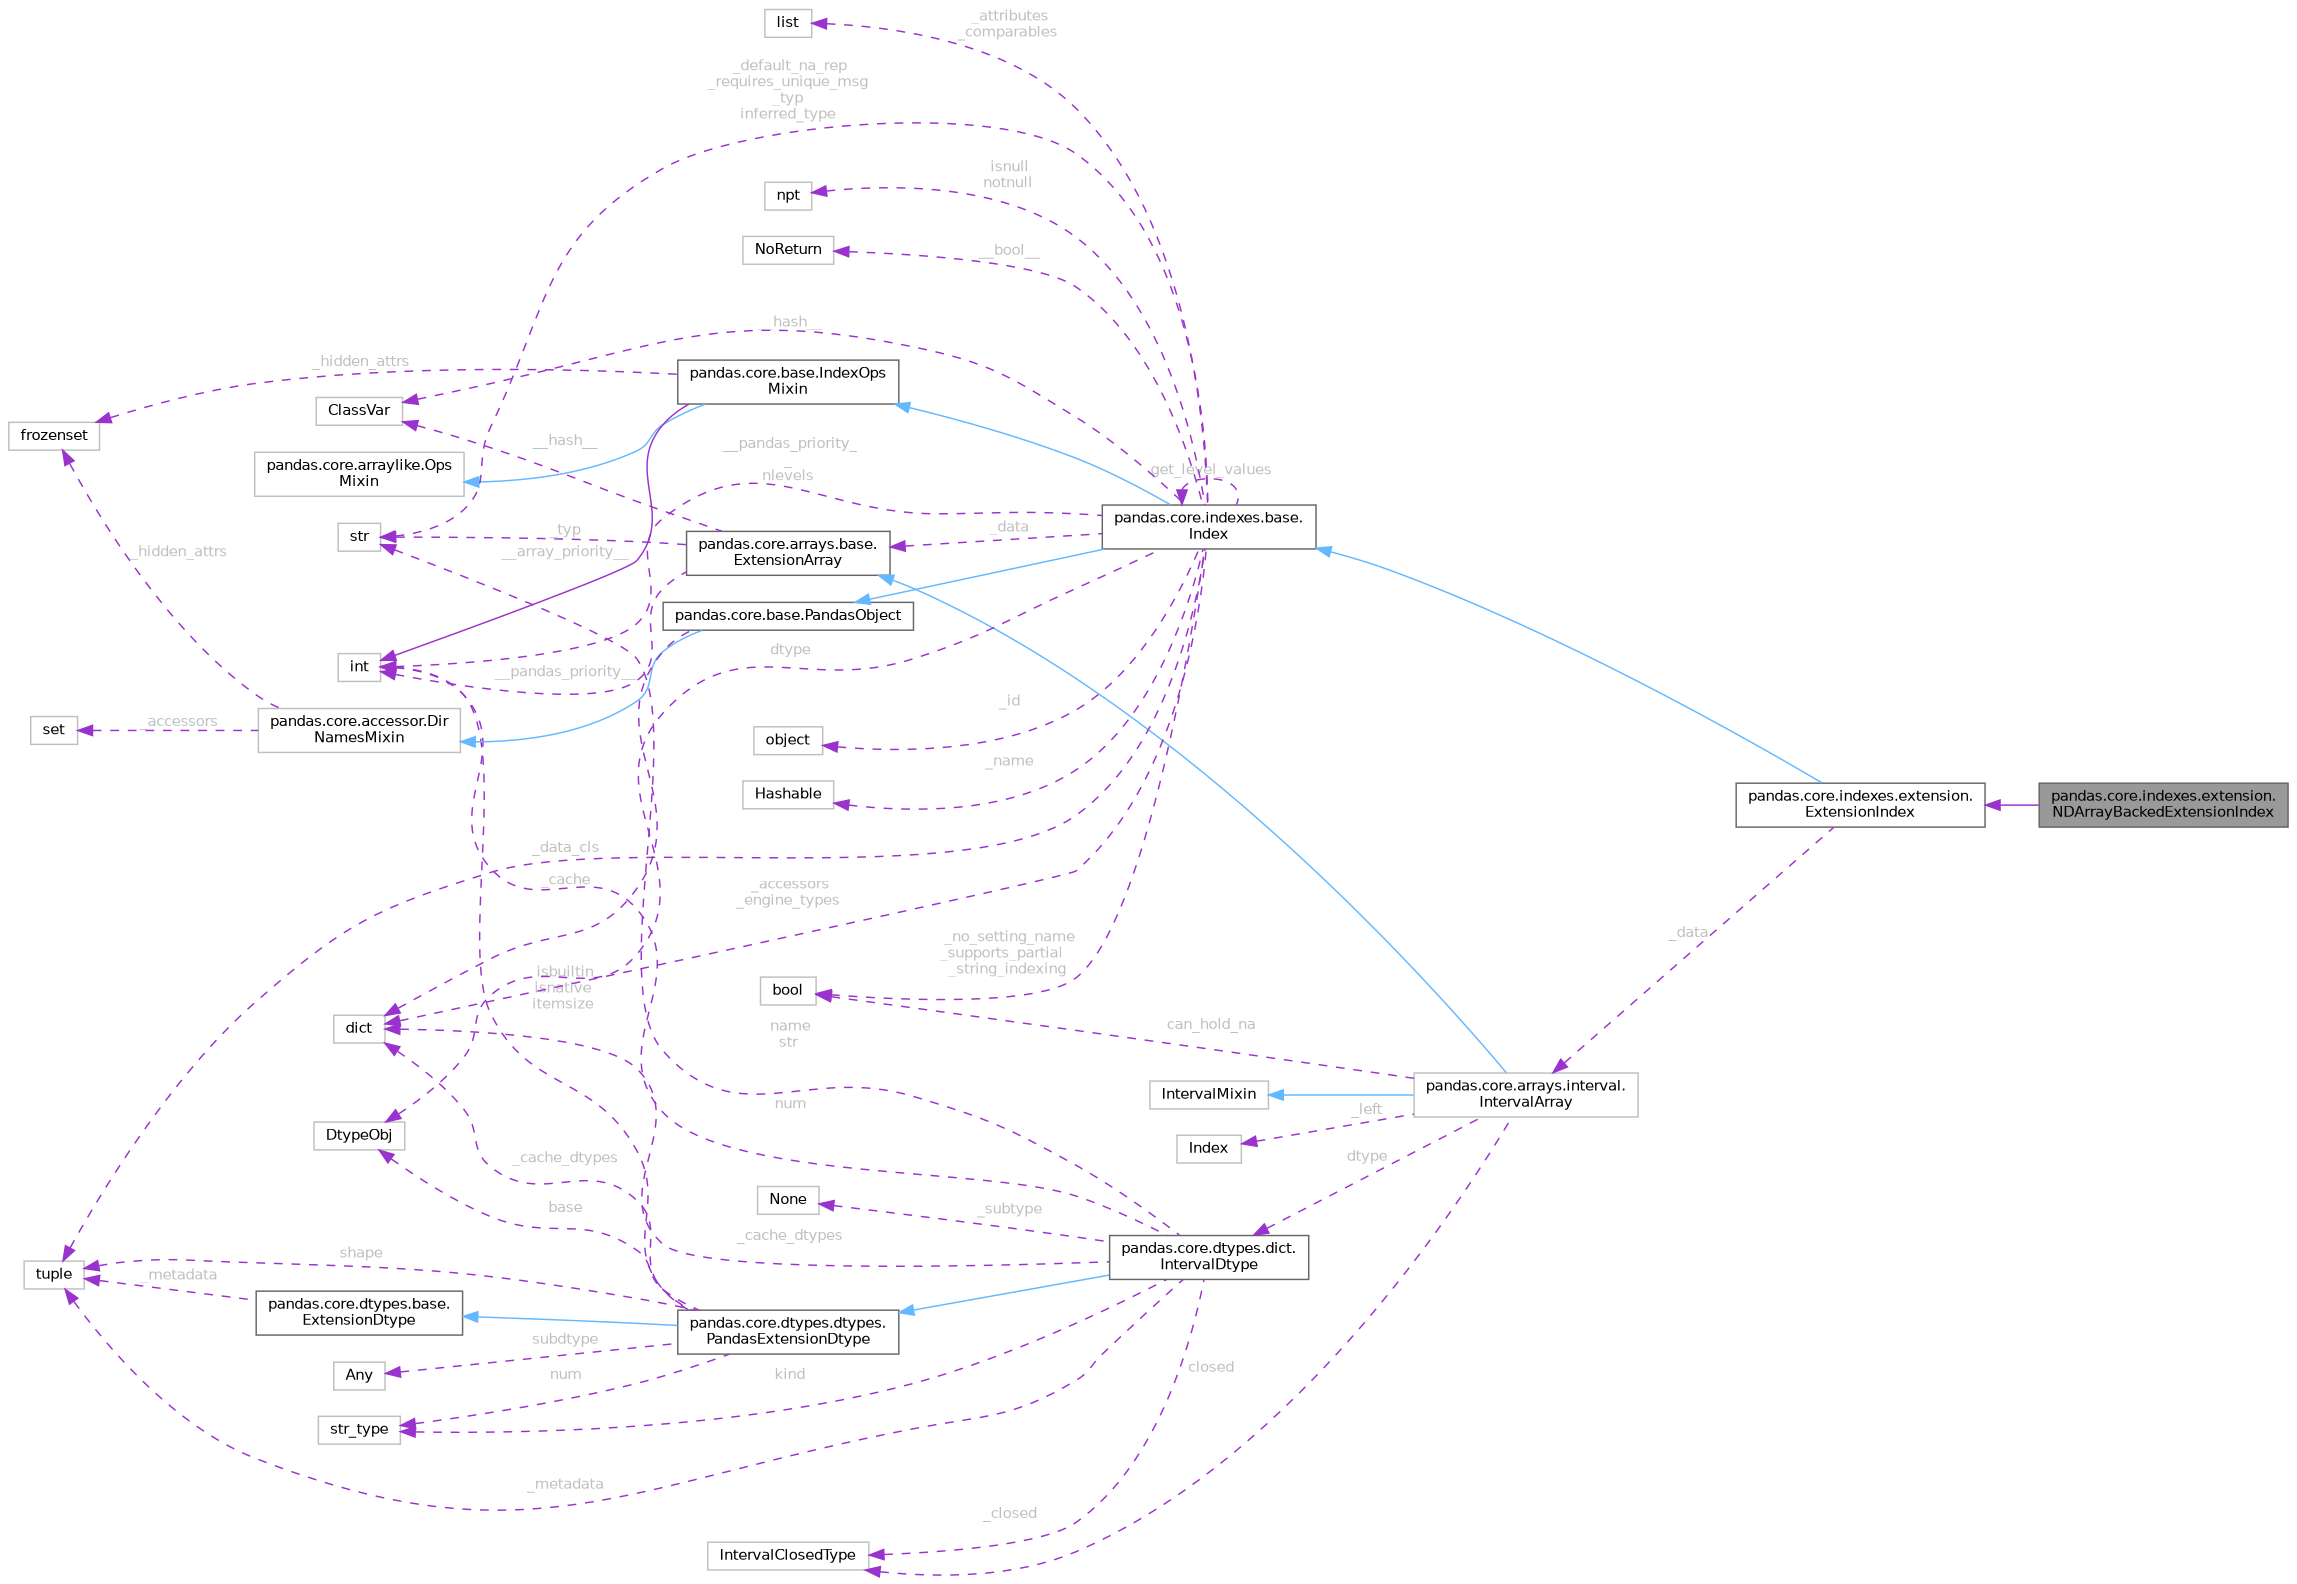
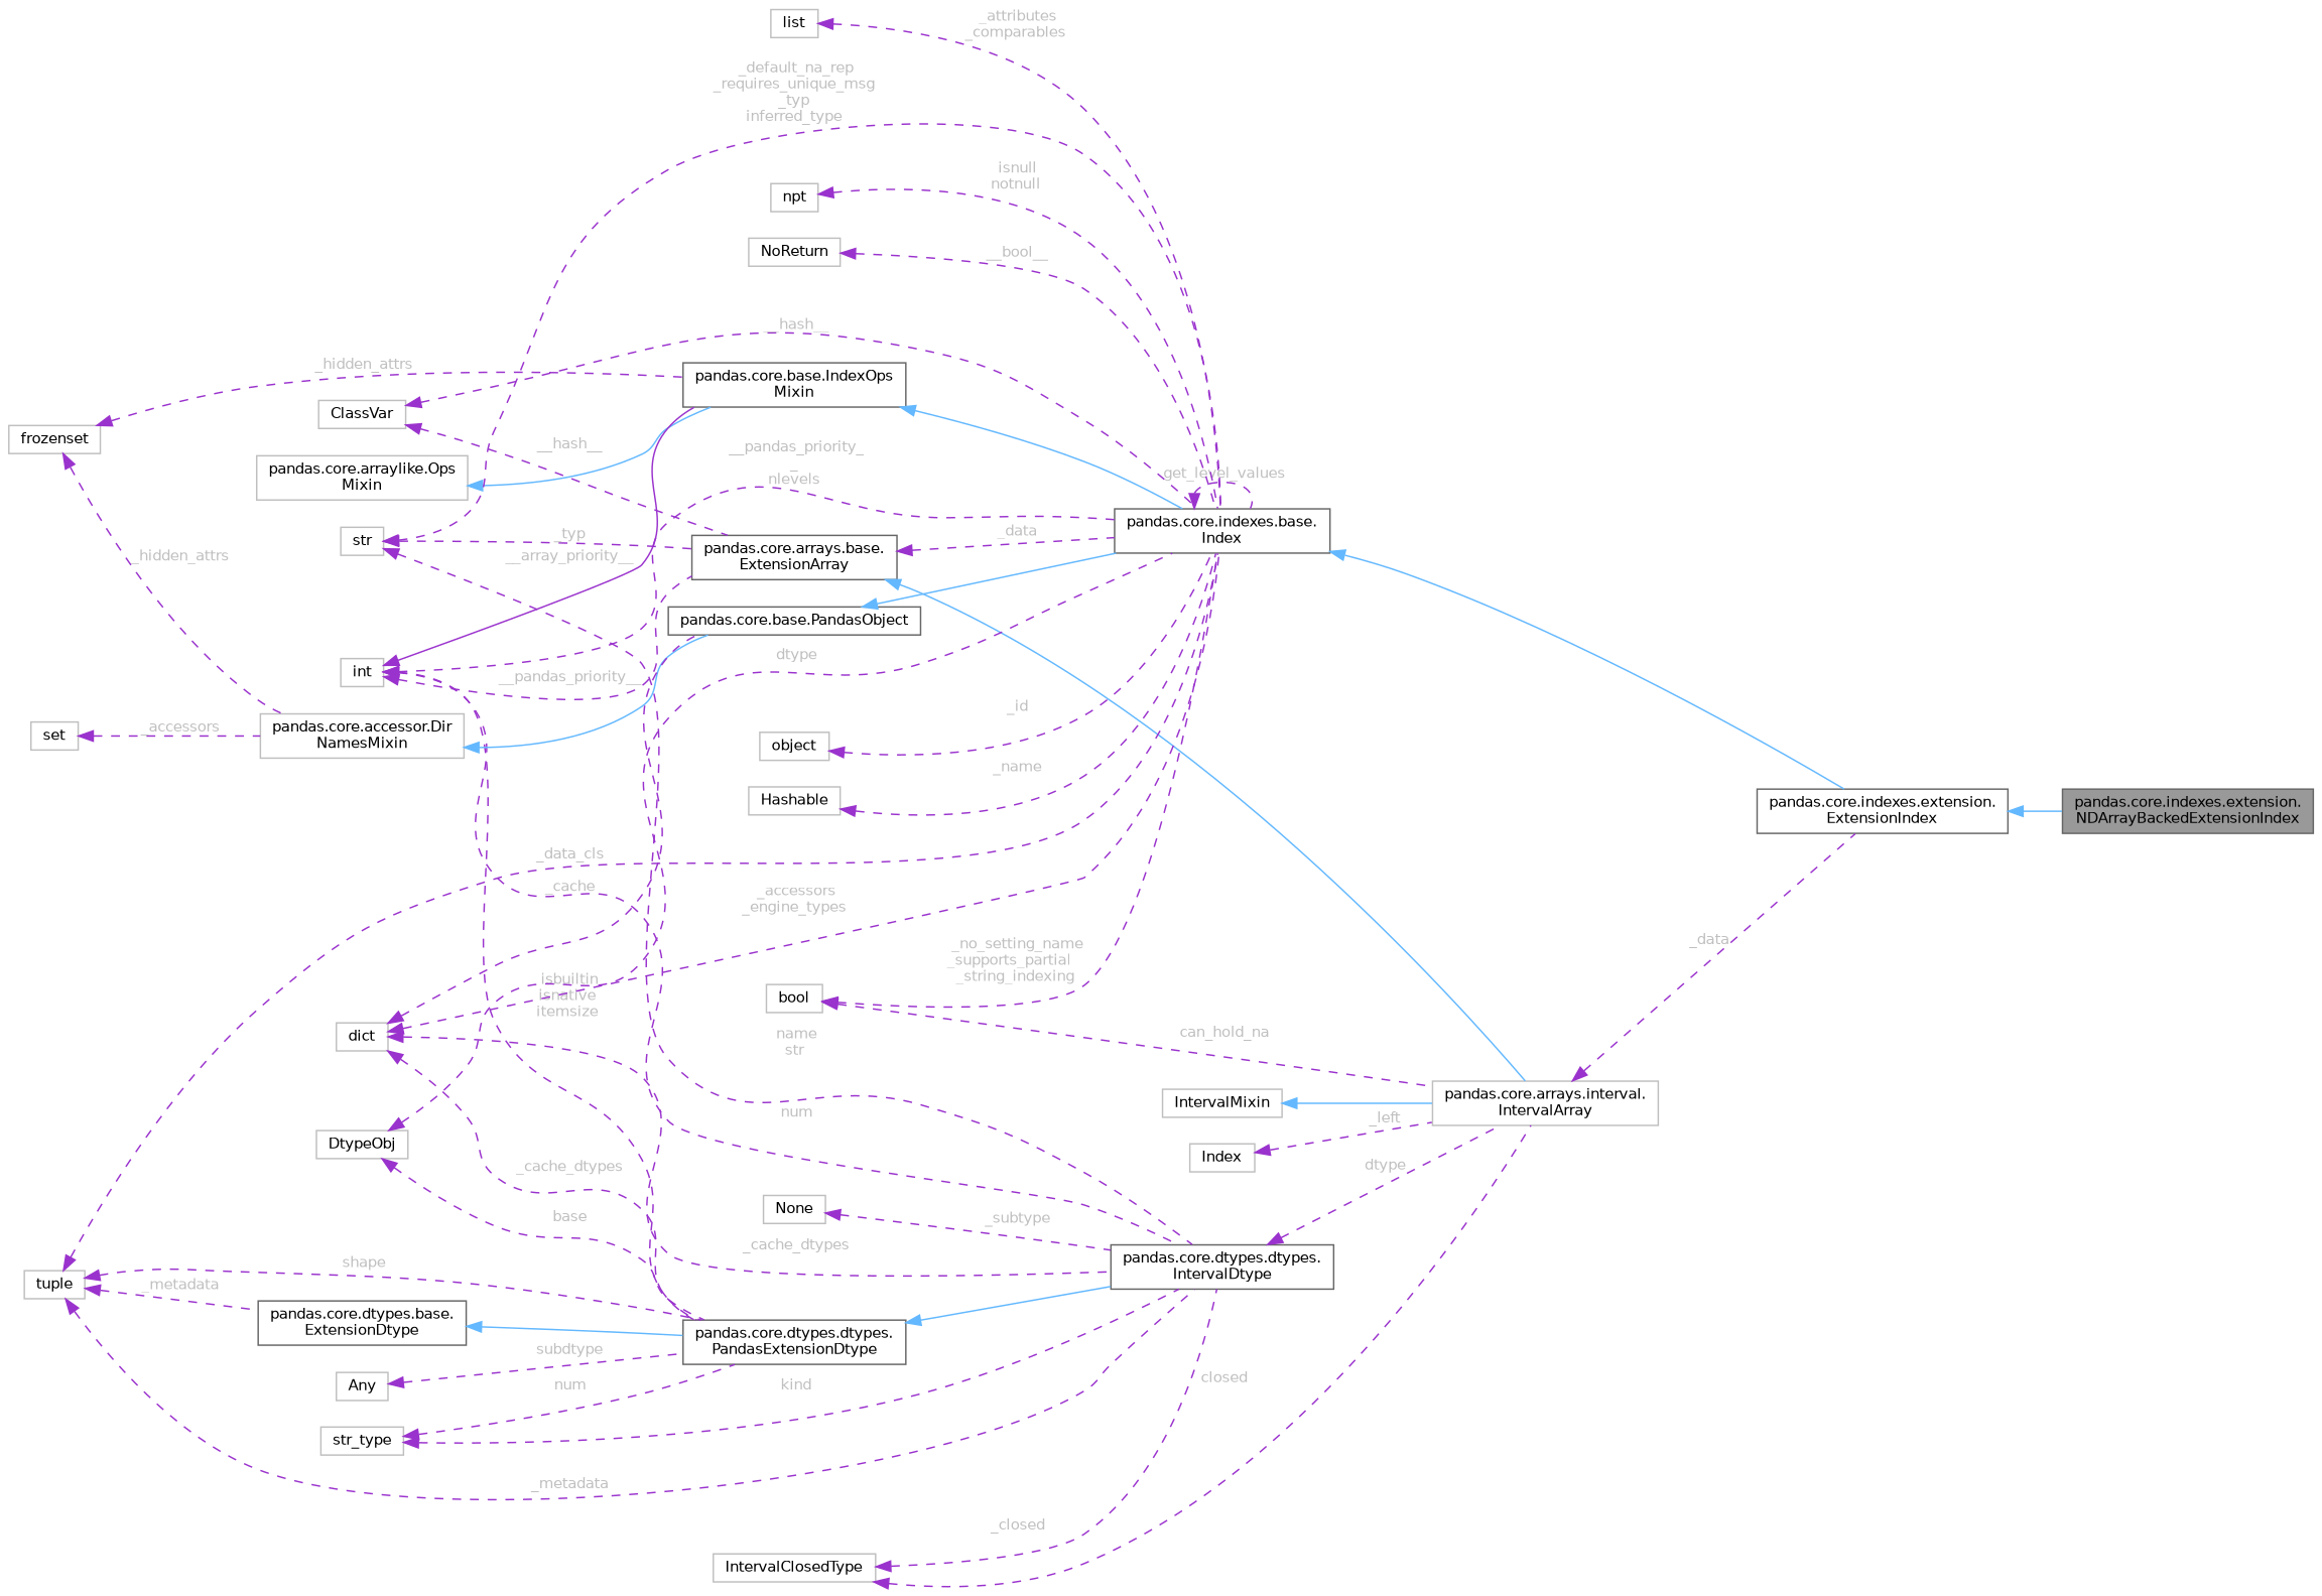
  digraph {
    rankdir=LR
    node [color=grey75 fillcolor=white fontname=Helvetica fontsize=10 shape=box style=filled]
    edge [color=darkorchid3 dir=back fontname=Helvetica fontsize=10 labelfontname=Helvetica labelfontsize=10 style=dashed fontcolor=grey]
    n1 [color=gray40 fillcolor=grey60 fontcolor=black height=0.2 label="pandas.core.indexes.extension.\lNDArrayBackedExtensionIndex" width=0.4]
    n2 [color=gray40 height=0.2 label="pandas.core.indexes.extension.\lExtensionIndex" width=0.4]
    n3 [color=gray40 height=0.2 label="pandas.core.indexes.base.\lIndex" width=0.4]
    n4 [color=gray40 height=0.2 label="pandas.core.base.IndexOps\lMixin" width=0.4]
    n5 [height=0.2 label="pandas.core.arraylike.Ops\lMixin" width=0.4]
    n6 [height=0.2 label=int width=0.4]
    n7 [color=gray40 height=0.2 label="pandas.core.arrays.base.\lExtensionArray" width=0.4]
-   n8 [color=gray40 height=0.2 label="pandas.core.dtypes.dict.\lIntervalDtype" width=0.4]
+   n8 [color=gray40 height=0.2 label="pandas.core.dtypes.dtypes.\lIntervalDtype" width=0.4]
    n9 [color=gray40 height=0.2 label="pandas.core.dtypes.dtypes.\lPandasExtensionDtype" width=0.4]
    n10 [height=0.2 label="pandas.core.arrays.interval.\lIntervalArray" width=0.4]
    n11 [height=0.2 label=frozenset width=0.4]
    n12 [height=0.2 label="pandas.core.accessor.Dir\lNamesMixin" width=0.4]
    n13 [color=gray40 height=0.2 label="pandas.core.base.PandasObject" width=0.4]
    n14 [height=0.2 label=set width=0.4]
    n15 [height=0.2 label=dict width=0.4]
    n16 [height=0.2 label=str width=0.4]
    n17 [height=0.2 label=ClassVar width=0.4]
    n18 [height=0.2 label=tuple width=0.4]
    n19 [color=gray40 height=0.2 label="pandas.core.dtypes.base.\lExtensionDtype" width=0.4]
    n20 [height=0.2 label=object width=0.4]
    n21 [height=0.2 label=Hashable width=0.4]
    n22 [height=0.2 label=bool width=0.4]
    n23 [height=0.2 label=list width=0.4]
    n24 [height=0.2 label=npt width=0.4]
    n25 [height=0.2 label=NoReturn width=0.4]
    n26 [height=0.2 label=DtypeObj width=0.4]
    n27 [height=0.2 label=IntervalMixin width=0.4]
    n28 [height=0.2 label=Index width=0.4]
    n29 [height=0.2 label=IntervalClosedType width=0.4]
    n30 [height=0.2 label=Any width=0.4]
    n31 [height=0.2 label=str_type width=0.4]
    n32 [height=0.2 label=None width=0.4]
-   n2 -> n1 [style=solid fontcolor=""]
+   n2 -> n1 [color=steelblue1 style=solid fontcolor=""]
    n3 -> n2 [color=steelblue1 style=solid fontcolor=""]
    n3 -> n3 [label=" get_level_values"]
    n4 -> n3 [color=steelblue1 style=solid fontcolor=""]
    n5 -> n4 [color=steelblue1 style=solid fontcolor=""]
    n6 -> n3 [label=" __pandas_priority_\l_\nnlevels"]
    n6 -> n4 [label=" __array_priority__" style=solid]
    n6 -> n7 [label=" __pandas_priority__"]
    n6 -> n8 [label=" num"]
    n6 -> n9 [label=" isbuiltin\nisnative\nitemsize"]
    n7 -> n3 [label=" _data"]
    n7 -> n10 [color=steelblue1 style=solid fontcolor=""]
    n8 -> n10 [label=" dtype"]
    n9 -> n8 [color=steelblue1 style=solid fontcolor=""]
    n10 -> n2 [label=" _data"]
    n11 -> n4 [label=" _hidden_attrs"]
    n11 -> n12 [label=" _hidden_attrs"]
    n12 -> n13 [color=steelblue1 style=solid fontcolor=""]
    n13 -> n3 [color=steelblue1 style=solid fontcolor=""]
    n14 -> n12 [label=" _accessors"]
    n15 -> n3 [label=" _accessors\n_engine_types"]
    n15 -> n8 [label=" _cache_dtypes"]
    n15 -> n9 [label=" _cache_dtypes"]
    n15 -> n13 [label=" _cache"]
    n16 -> n3 [label=" _default_na_rep\n_requires_unique_msg\n_typ\ninferred_type"]
    n16 -> n7 [label=" _typ"]
    n16 -> n8 [label=" name\nstr"]
    n17 -> n3 [label=" __hash__"]
    n17 -> n7 [label=" __hash__"]
    n18 -> n3 [label=" _data_cls"]
    n18 -> n8 [label=" _metadata"]
    n18 -> n9 [label=" shape"]
    n18 -> n19 [label=" _metadata"]
    n19 -> n9 [color=steelblue1 style=solid fontcolor=""]
    n20 -> n3 [label=" _id"]
    n21 -> n3 [label=" _name"]
    n22 -> n3 [label=" _no_setting_name\n_supports_partial\l_string_indexing"]
    n22 -> n10 [label=" can_hold_na"]
    n23 -> n3 [label=" _attributes\n_comparables"]
    n24 -> n3 [label=" isnull\nnotnull"]
    n25 -> n3 [label=" __bool__"]
    n26 -> n3 [label=" dtype"]
    n26 -> n9 [label=" base"]
    n27 -> n10 [color=steelblue1 style=solid fontcolor=""]
    n28 -> n10 [label=" _left"]
    n29 -> n8 [label=" _closed"]
    n29 -> n10 [label=" closed"]
    n30 -> n9 [label=" subdtype"]
    n31 -> n8 [label=" kind"]
    n31 -> n9 [label=" num"]
    n32 -> n8 [label=" _subtype"]
  }
